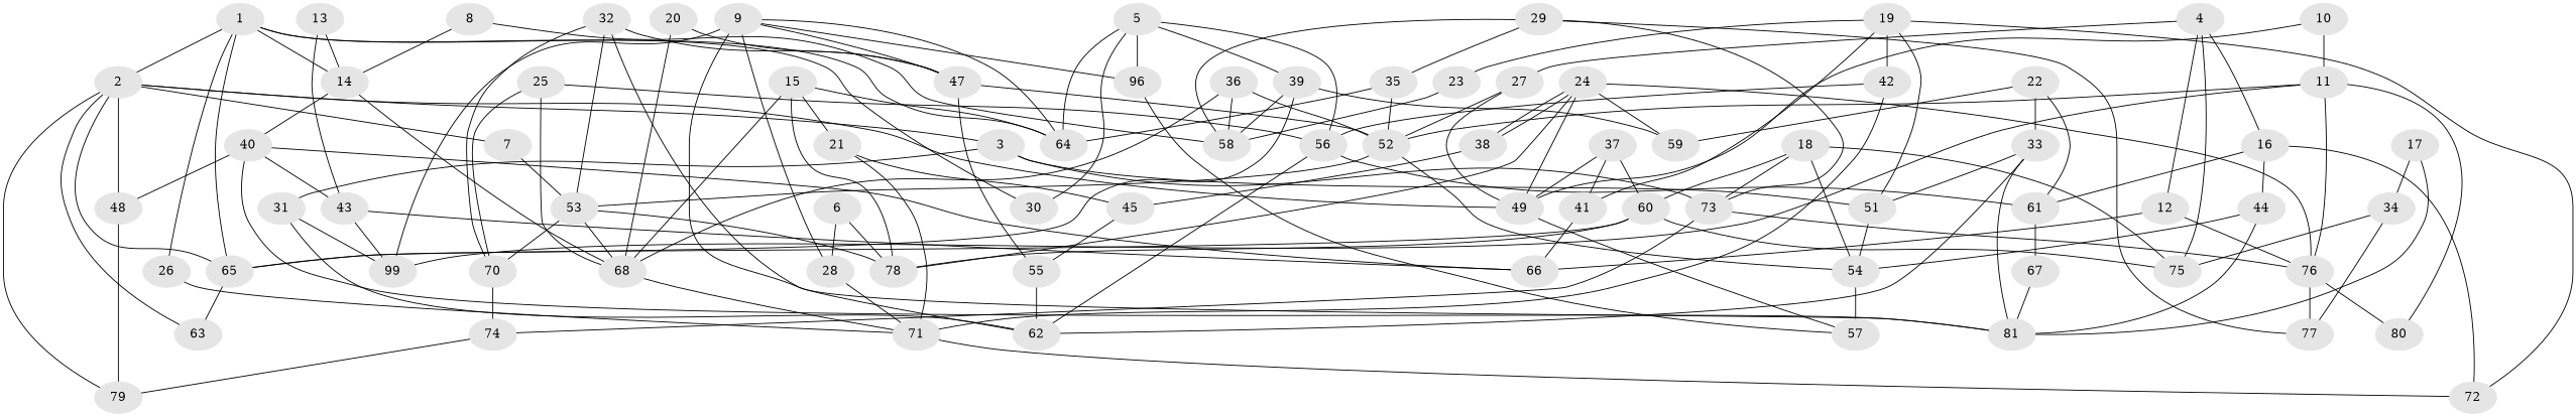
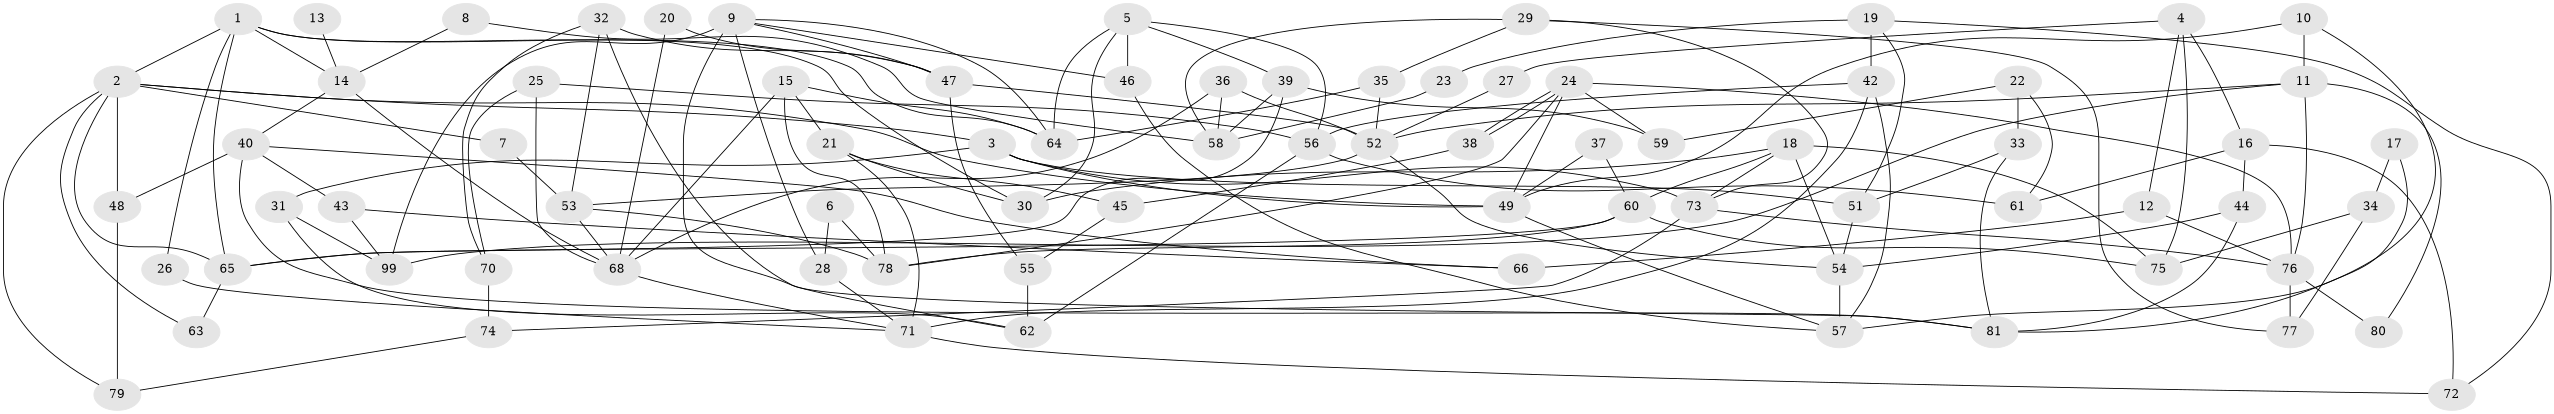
  graph {
    node [color=gray90 style=filled]
    1
    2
    14
    26
    30
    64
    65
    3
    7
    48
    49
    63
    79
    40
    68
    71
    31
    51
    73
    53
    57
    62
    n23 [label=99]
    54
    76
    74
    4
    12
    16
    27
    75
    66
    44
    61
    72
    52
    5
    39
-   46 [label=96]
+   46
    56
    58
    59
    6
    28
    78
    70
    8
    9
    47
    55
    10
    11
    80
    77
    13
    43
    81
    15
    21
    45
-   67
    17
    34
    18
    60
    19
    23
-   41
    42
    20
    22
    33
    24
    38
    25
    29
    35
    32
    36
    37
    1 -- 2
    1 -- 14
    1 -- 26
    1 -- 30
    1 -- 64
    1 -- 65
    2 -- 65
    2 -- 3
    2 -- 7
    2 -- 48
    2 -- 49
    2 -- 63
    2 -- 79
    14 -- 40
    14 -- 68
    26 -- 71
    65 -- 63
    3 -- 31
    3 -- 51
    3 -- 73
    7 -- 53
    48 -- 79
    49 -- 57
    40 -- 48
    40 -- 66
    40 -- 43
    40 -- 81
    68 -- 71
    71 -- 72
    31 -- 62
    31 -- n23
    51 -- 54
    73 -- 76
    73 -- 74
    53 -- 68
    53 -- 78
-   53 -- 70
    54 -- 57
    76 -- 80
    76 -- 77
    74 -- 79
    4 -- 12
    4 -- 16
    4 -- 27
    4 -- 75
    12 -- 76
    12 -- 66
    16 -- 44
    16 -- 61
    16 -- 72
-   27 -- 49
+   3 -- 49
    27 -- 52
    44 -- 54
    44 -- 81
-   61 -- 67
    52 -- 53
    52 -- 54
    5 -- 30
    5 -- 64
    5 -- 39
    5 -- 46
    5 -- 56
    39 -- 65
    39 -- 58
    39 -- 59
    46 -- 57
    56 -- 62
    56 -- 61
    6 -- 28
    6 -- 78
    28 -- 71
    70 -- 74
    8 -- 14
    8 -- 58
    9 -- 64
    9 -- 62
    9 -- n23
    9 -- 46
    9 -- 28
    9 -- 47
    47 -- 52
    47 -- 55
    55 -- 62
    10 -- 49
+   10 -- 57
    10 -- 11
    11 -- n23
    11 -- 76
    11 -- 52
    11 -- 80
    13 -- 14
-   13 -- 43
    43 -- n23
    43 -- 66
    15 -- 64
    15 -- 68
    15 -- 78
    15 -- 21
+   21 -- 30
    21 -- 71
    21 -- 45
    45 -- 55
-   67 -- 81
    17 -- 81
    17 -- 34
    34 -- 75
    34 -- 77
+   18 -- 30
    18 -- 73
    18 -- 54
    18 -- 75
    18 -- 60
    60 -- 65
    60 -- 75
    60 -- 78
    19 -- 51
    19 -- 72
    19 -- 23
-   19 -- 41
    19 -- 42
    23 -- 58
-   41 -- 66
    42 -- 71
+   42 -- 57
    42 -- 56
    20 -- 68
    20 -- 47
    22 -- 61
    22 -- 59
    22 -- 33
    33 -- 51
-   33 -- 62
    33 -- 81
    24 -- 49
    24 -- 76
    24 -- 59
    24 -- 78
    24 -- 38
    24 -- 38
    38 -- 45
    25 -- 68
    25 -- 56
    25 -- 70
    29 -- 73
    29 -- 58
    29 -- 77
    29 -- 35
    35 -- 64
    35 -- 52
    32 -- 53
    32 -- 70
    32 -- 47
    32 -- 81
    36 -- 68
    36 -- 52
    36 -- 58
    37 -- 49
    37 -- 60
-   37 -- 41
  }
